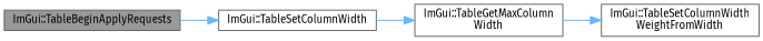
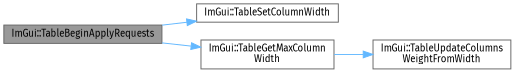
  digraph {
    fontname="Fira Sans"
    rankdir=LR
    node [color=grey40 fillcolor=white fontname="Fira Sans" fontsize=10 shape=box style=filled]
    edge [color=steelblue1 fontname="Fira Sans" fontsize=10 labelfontname=Helvetica labelfontsize=10 style=solid]
    n1 [color=gray40 fillcolor=grey60 fontcolor=black height=0.2 label="ImGui::TableBeginApplyRequests" width=0.4]
    n2 [height=0.2 label="ImGui::TableSetColumnWidth" width=0.4]
    n3 [height=0.2 label="ImGui::TableGetMaxColumn\lWidth" width=0.4]
-   n4 [height=0.2 label="ImGui::TableSetColumnWidth\lWeightFromWidth" width=0.4]
+   n4 [height=0.2 label="ImGui::TableUpdateColumns\lWeightFromWidth" width=0.4]
    n1 -> n2
-   n2 -> n3
+   n1 -> n3
    n3 -> n4
  }
